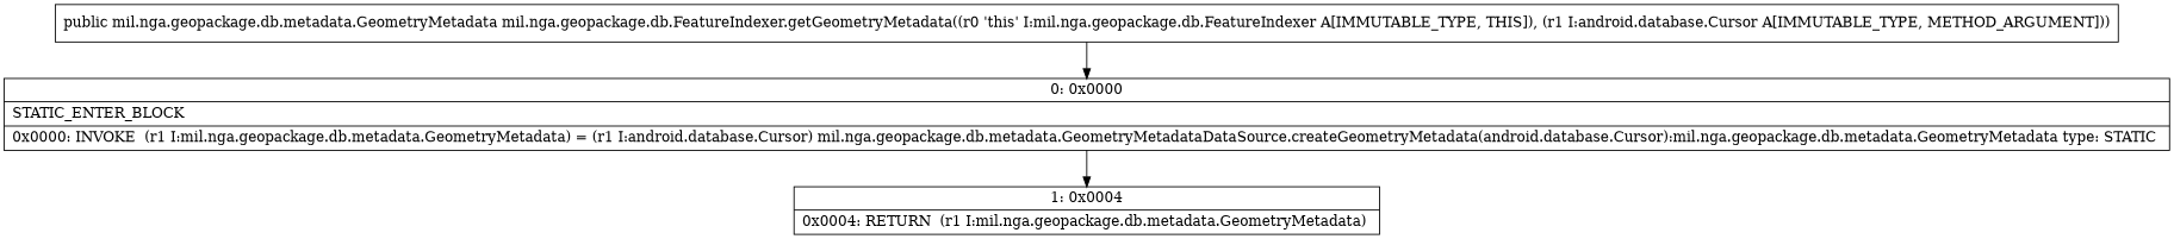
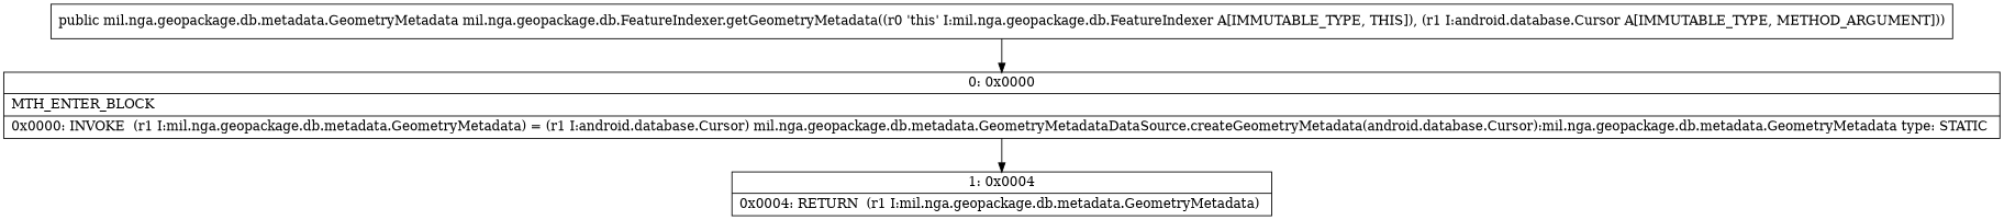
  digraph {
    node [shape=record]
-   n1 [label="{0\:\ 0x0000|STATIC_ENTER_BLOCK\l|0x0000: INVOKE  (r1 I:mil.nga.geopackage.db.metadata.GeometryMetadata) = (r1 I:android.database.Cursor) mil.nga.geopackage.db.metadata.GeometryMetadataDataSource.createGeometryMetadata(android.database.Cursor):mil.nga.geopackage.db.metadata.GeometryMetadata type: STATIC \l}"]
+   n1 [label="{0\:\ 0x0000|MTH_ENTER_BLOCK\l|0x0000: INVOKE  (r1 I:mil.nga.geopackage.db.metadata.GeometryMetadata) = (r1 I:android.database.Cursor) mil.nga.geopackage.db.metadata.GeometryMetadataDataSource.createGeometryMetadata(android.database.Cursor):mil.nga.geopackage.db.metadata.GeometryMetadata type: STATIC \l}"]
    n2 [label="{1\:\ 0x0004|0x0004: RETURN  (r1 I:mil.nga.geopackage.db.metadata.GeometryMetadata) \l}"]
    n3 [label="{public mil.nga.geopackage.db.metadata.GeometryMetadata mil.nga.geopackage.db.FeatureIndexer.getGeometryMetadata((r0 'this' I:mil.nga.geopackage.db.FeatureIndexer A[IMMUTABLE_TYPE, THIS]), (r1 I:android.database.Cursor A[IMMUTABLE_TYPE, METHOD_ARGUMENT])) }"]
    n1 -> n2
    n3 -> n1
  }
